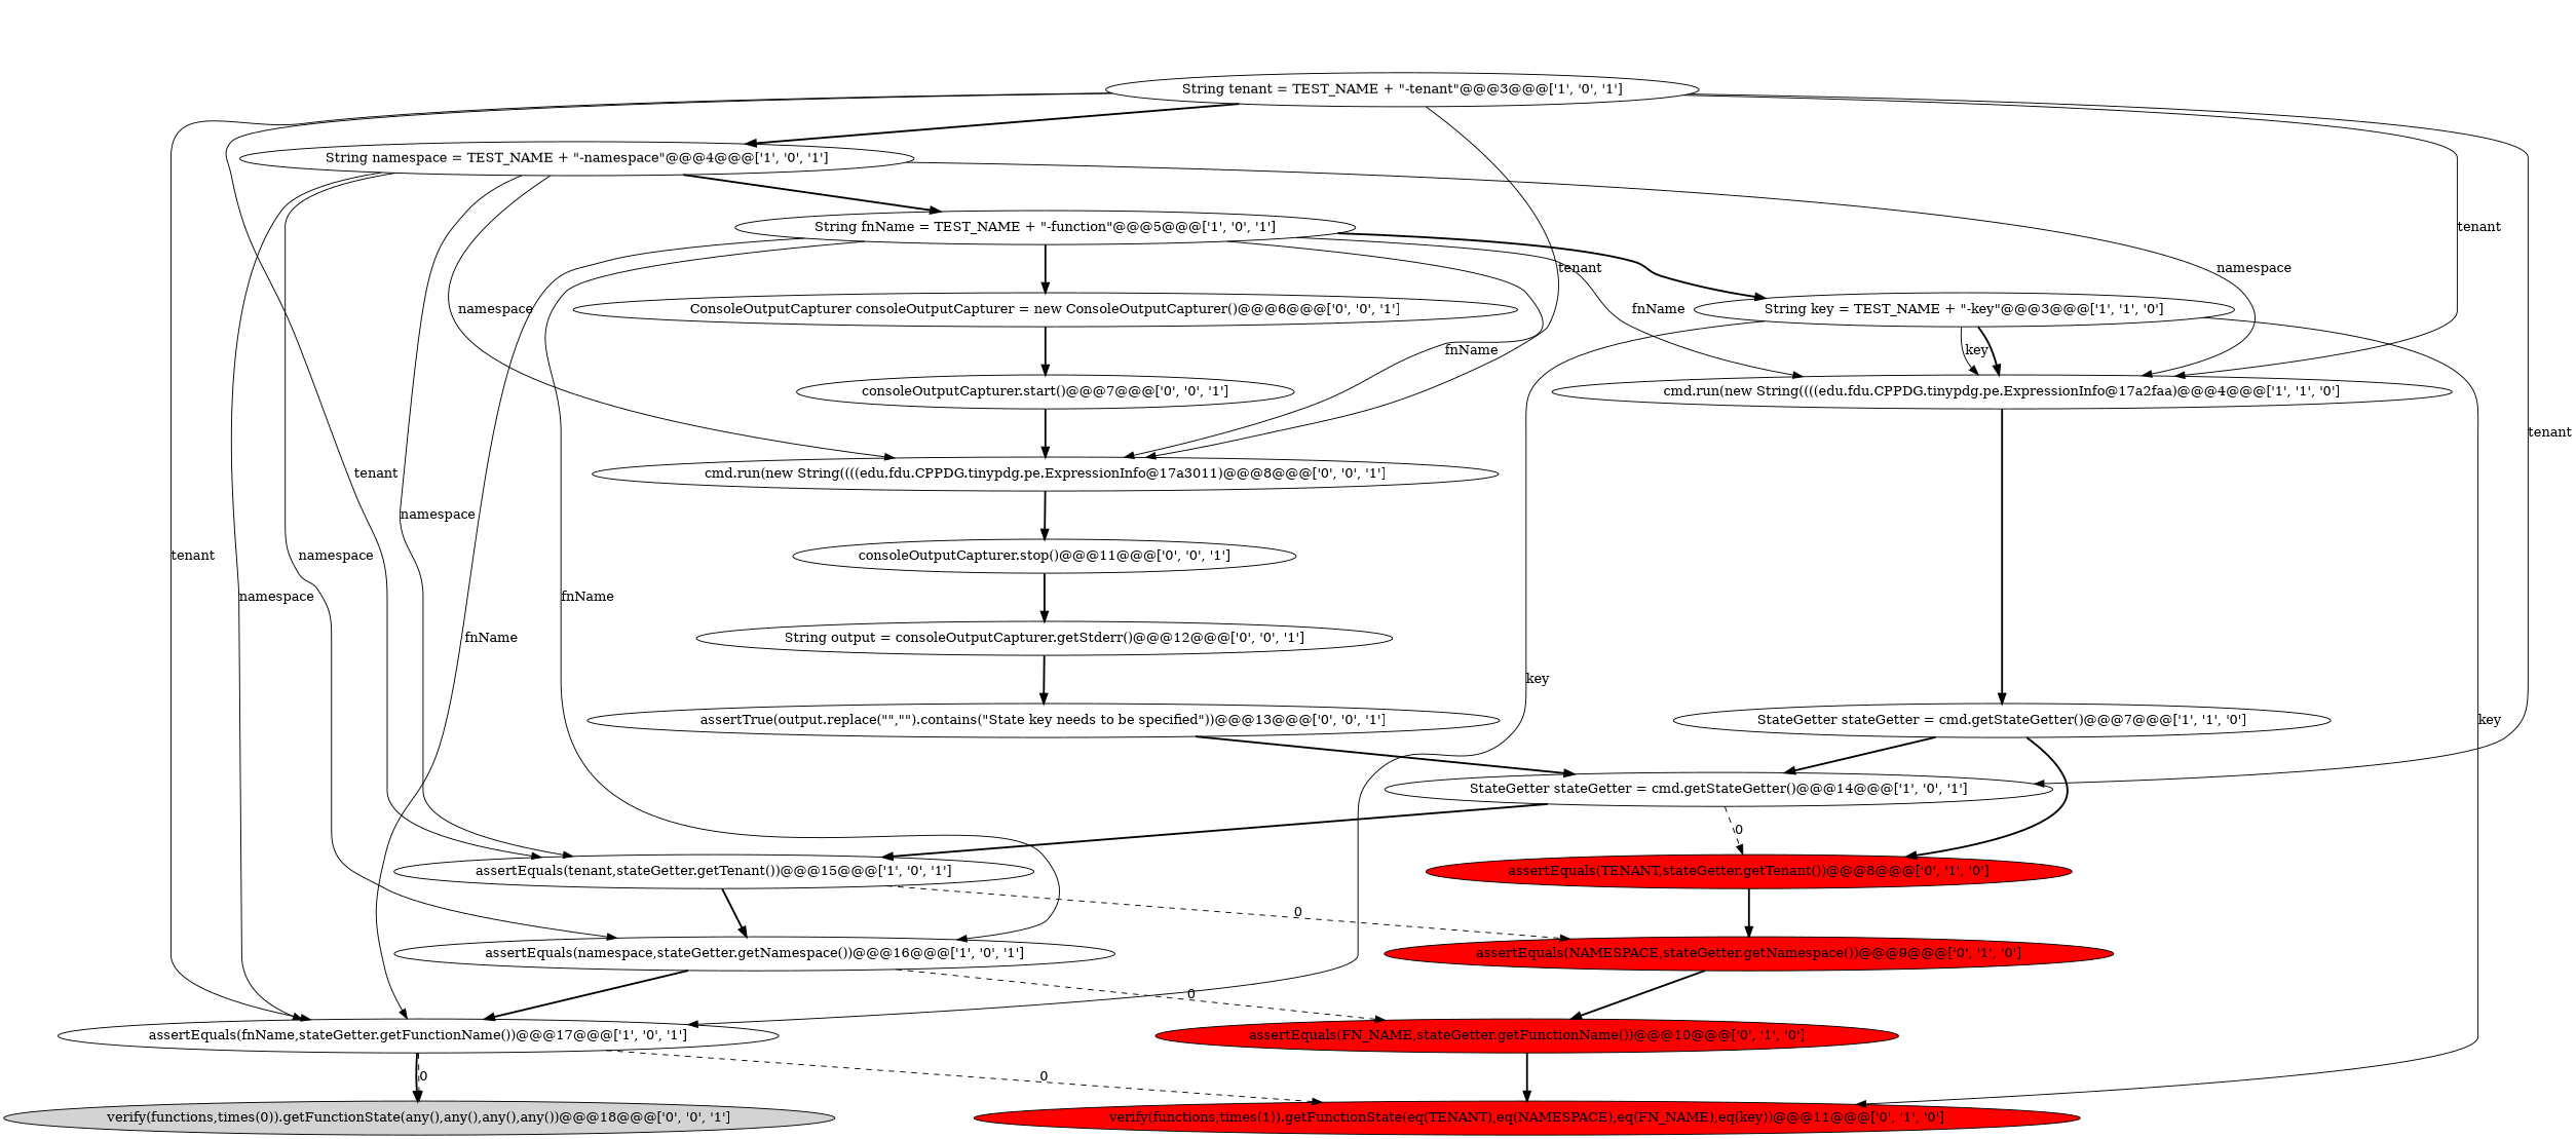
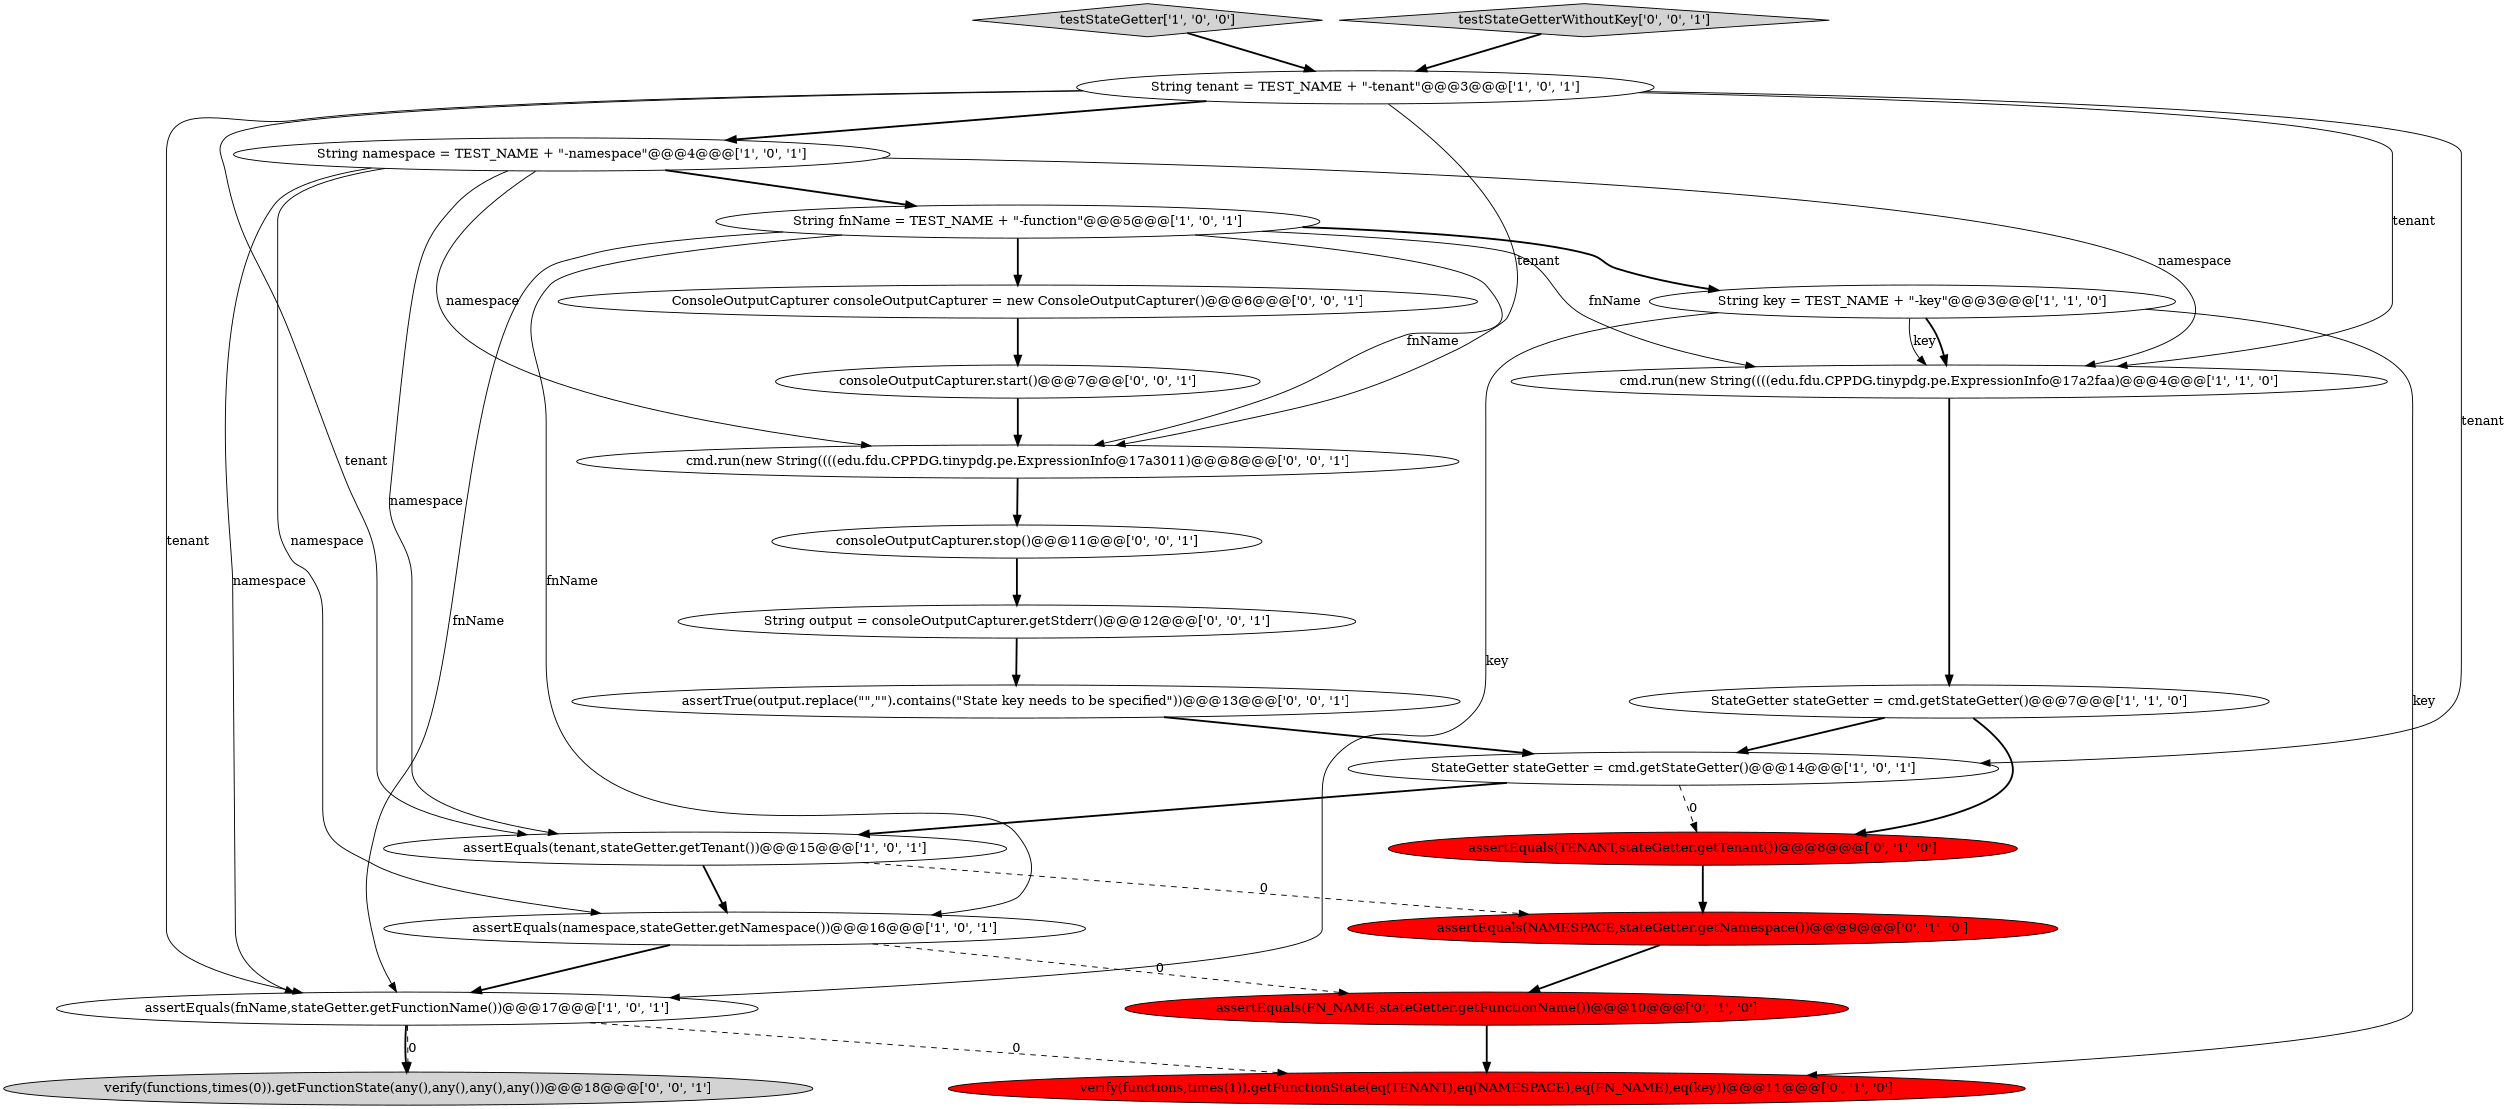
  digraph {
    node [fillcolor=white shape=ellipse style=filled]
    edge [style=bold]
    n1 [fillcolor=red label="verify(functions,times(1)).getFunctionState(eq(TENANT),eq(NAMESPACE),eq(FN_NAME),eq(key))@@@11@@@['0', '1', '0']"]
    n2 [label="String tenant = TEST_NAME + \"-tenant\"@@@3@@@['1', '0', '1']"]
    n3 [label="cmd.run(new String((((edu.fdu.CPPDG.tinypdg.pe.ExpressionInfo@17a2faa)@@@4@@@['1', '1', '0']"]
    n4 [label="assertEquals(fnName,stateGetter.getFunctionName())@@@17@@@['1', '0', '1']"]
    n5 [label="cmd.run(new String((((edu.fdu.CPPDG.tinypdg.pe.ExpressionInfo@17a3011)@@@8@@@['0', '0', '1']"]
    n6 [label="String namespace = TEST_NAME + \"-namespace\"@@@4@@@['1', '0', '1']"]
    n7 [label="assertEquals(tenant,stateGetter.getTenant())@@@15@@@['1', '0', '1']"]
    n8 [label="StateGetter stateGetter = cmd.getStateGetter()@@@14@@@['1', '0', '1']"]
    n9 [label="StateGetter stateGetter = cmd.getStateGetter()@@@7@@@['1', '1', '0']"]
    n10 [fillcolor=lightgray label="verify(functions,times(0)).getFunctionState(any(),any(),any(),any())@@@18@@@['0', '0', '1']"]
    n11 [label="consoleOutputCapturer.stop()@@@11@@@['0', '0', '1']"]
    n12 [label="String fnName = TEST_NAME + \"-function\"@@@5@@@['1', '0', '1']"]
    n13 [label="assertEquals(namespace,stateGetter.getNamespace())@@@16@@@['1', '0', '1']"]
    n14 [fillcolor=red label="assertEquals(NAMESPACE,stateGetter.getNamespace())@@@9@@@['0', '1', '0']"]
    n15 [fillcolor=red label="assertEquals(TENANT,stateGetter.getTenant())@@@8@@@['0', '1', '0']"]
    n16 [fillcolor=red label="assertEquals(FN_NAME,stateGetter.getFunctionName())@@@10@@@['0', '1', '0']"]
    n17 [label="ConsoleOutputCapturer consoleOutputCapturer = new ConsoleOutputCapturer()@@@6@@@['0', '0', '1']"]
    n18 [label="String key = TEST_NAME + \"-key\"@@@3@@@['1', '1', '0']"]
    n19 [label="consoleOutputCapturer.start()@@@7@@@['0', '0', '1']"]
+   n20 [fillcolor=lightgray label="testStateGetter['1', '0', '0']" shape=diamond]
    n21 [label="assertTrue(output.replace(\"\",\"\").contains(\"State key needs to be specified\"))@@@13@@@['0', '0', '1']"]
    n22 [label="String output = consoleOutputCapturer.getStderr()@@@12@@@['0', '0', '1']"]
+   n23 [fillcolor=lightgray label="testStateGetterWithoutKey['0', '0', '1']" shape=diamond]
    n2 -> n3 [label=tenant style=solid]
    n2 -> n4 [label=tenant style=solid]
    n2 -> n5 [label=tenant style=solid]
    n2 -> n6
    n2 -> n7 [label=tenant style=solid]
    n2 -> n8 [label=tenant style=solid]
    n3 -> n9
    n4 -> n1 [label=0 style=dashed]
    n4 -> n10 [label=0 style=dashed]
    n4 -> n10
    n5 -> n11
    n6 -> n3 [label=namespace style=solid]
    n6 -> n4 [label=namespace style=solid]
    n6 -> n5 [label=namespace style=solid]
    n6 -> n7 [label=namespace style=solid]
    n6 -> n12
    n6 -> n13 [label=namespace style=solid]
    n7 -> n13
    n7 -> n14 [label=0 style=dashed]
    n8 -> n7
    n8 -> n15 [label=0 style=dashed]
    n9 -> n8
    n9 -> n15
    n11 -> n22
    n12 -> n3 [label=fnName style=solid]
    n12 -> n4 [label=fnName style=solid]
    n12 -> n5 [label=fnName style=solid]
    n12 -> n13 [label=fnName style=solid]
    n12 -> n17
    n12 -> n18
    n13 -> n4
    n13 -> n16 [label=0 style=dashed]
    n14 -> n16
    n15 -> n14
    n16 -> n1
    n17 -> n19
    n18 -> n1 [label=key style=solid]
    n18 -> n3 [label=key style=solid]
    n18 -> n3
    n18 -> n4 [label=key style=solid]
    n19 -> n5
+   n20 -> n2
    n21 -> n8
    n22 -> n21
+   n23 -> n2
  }
